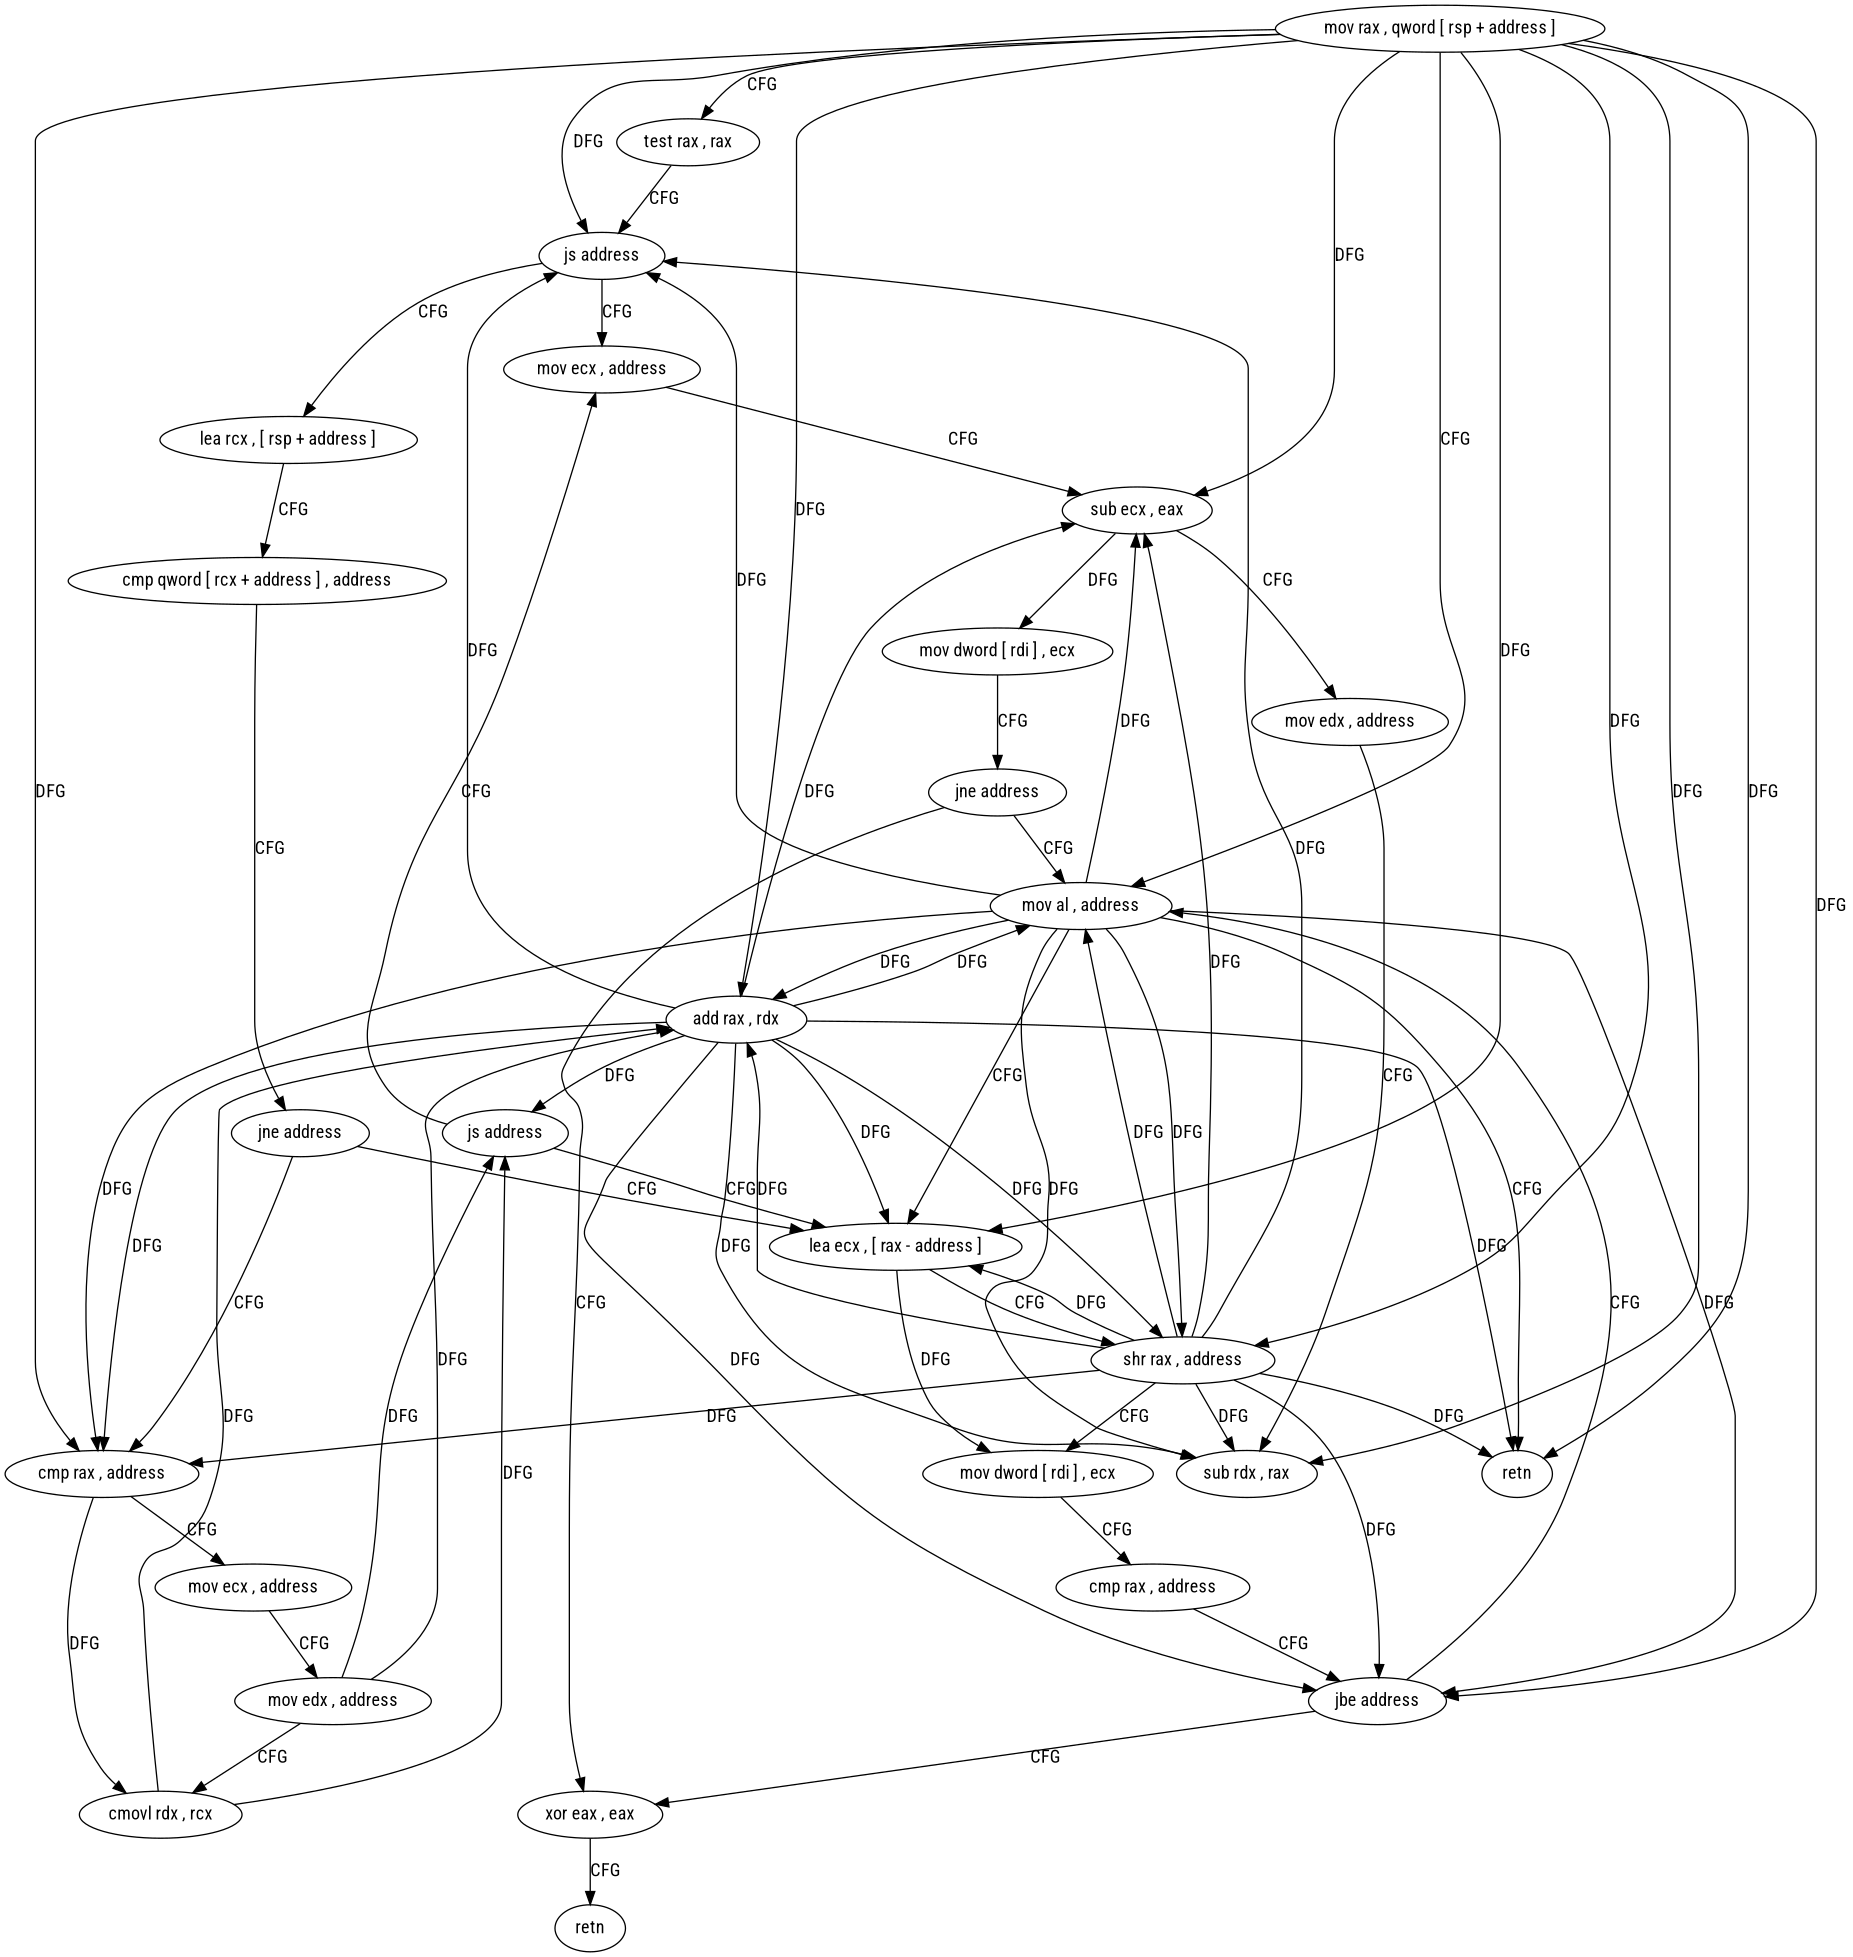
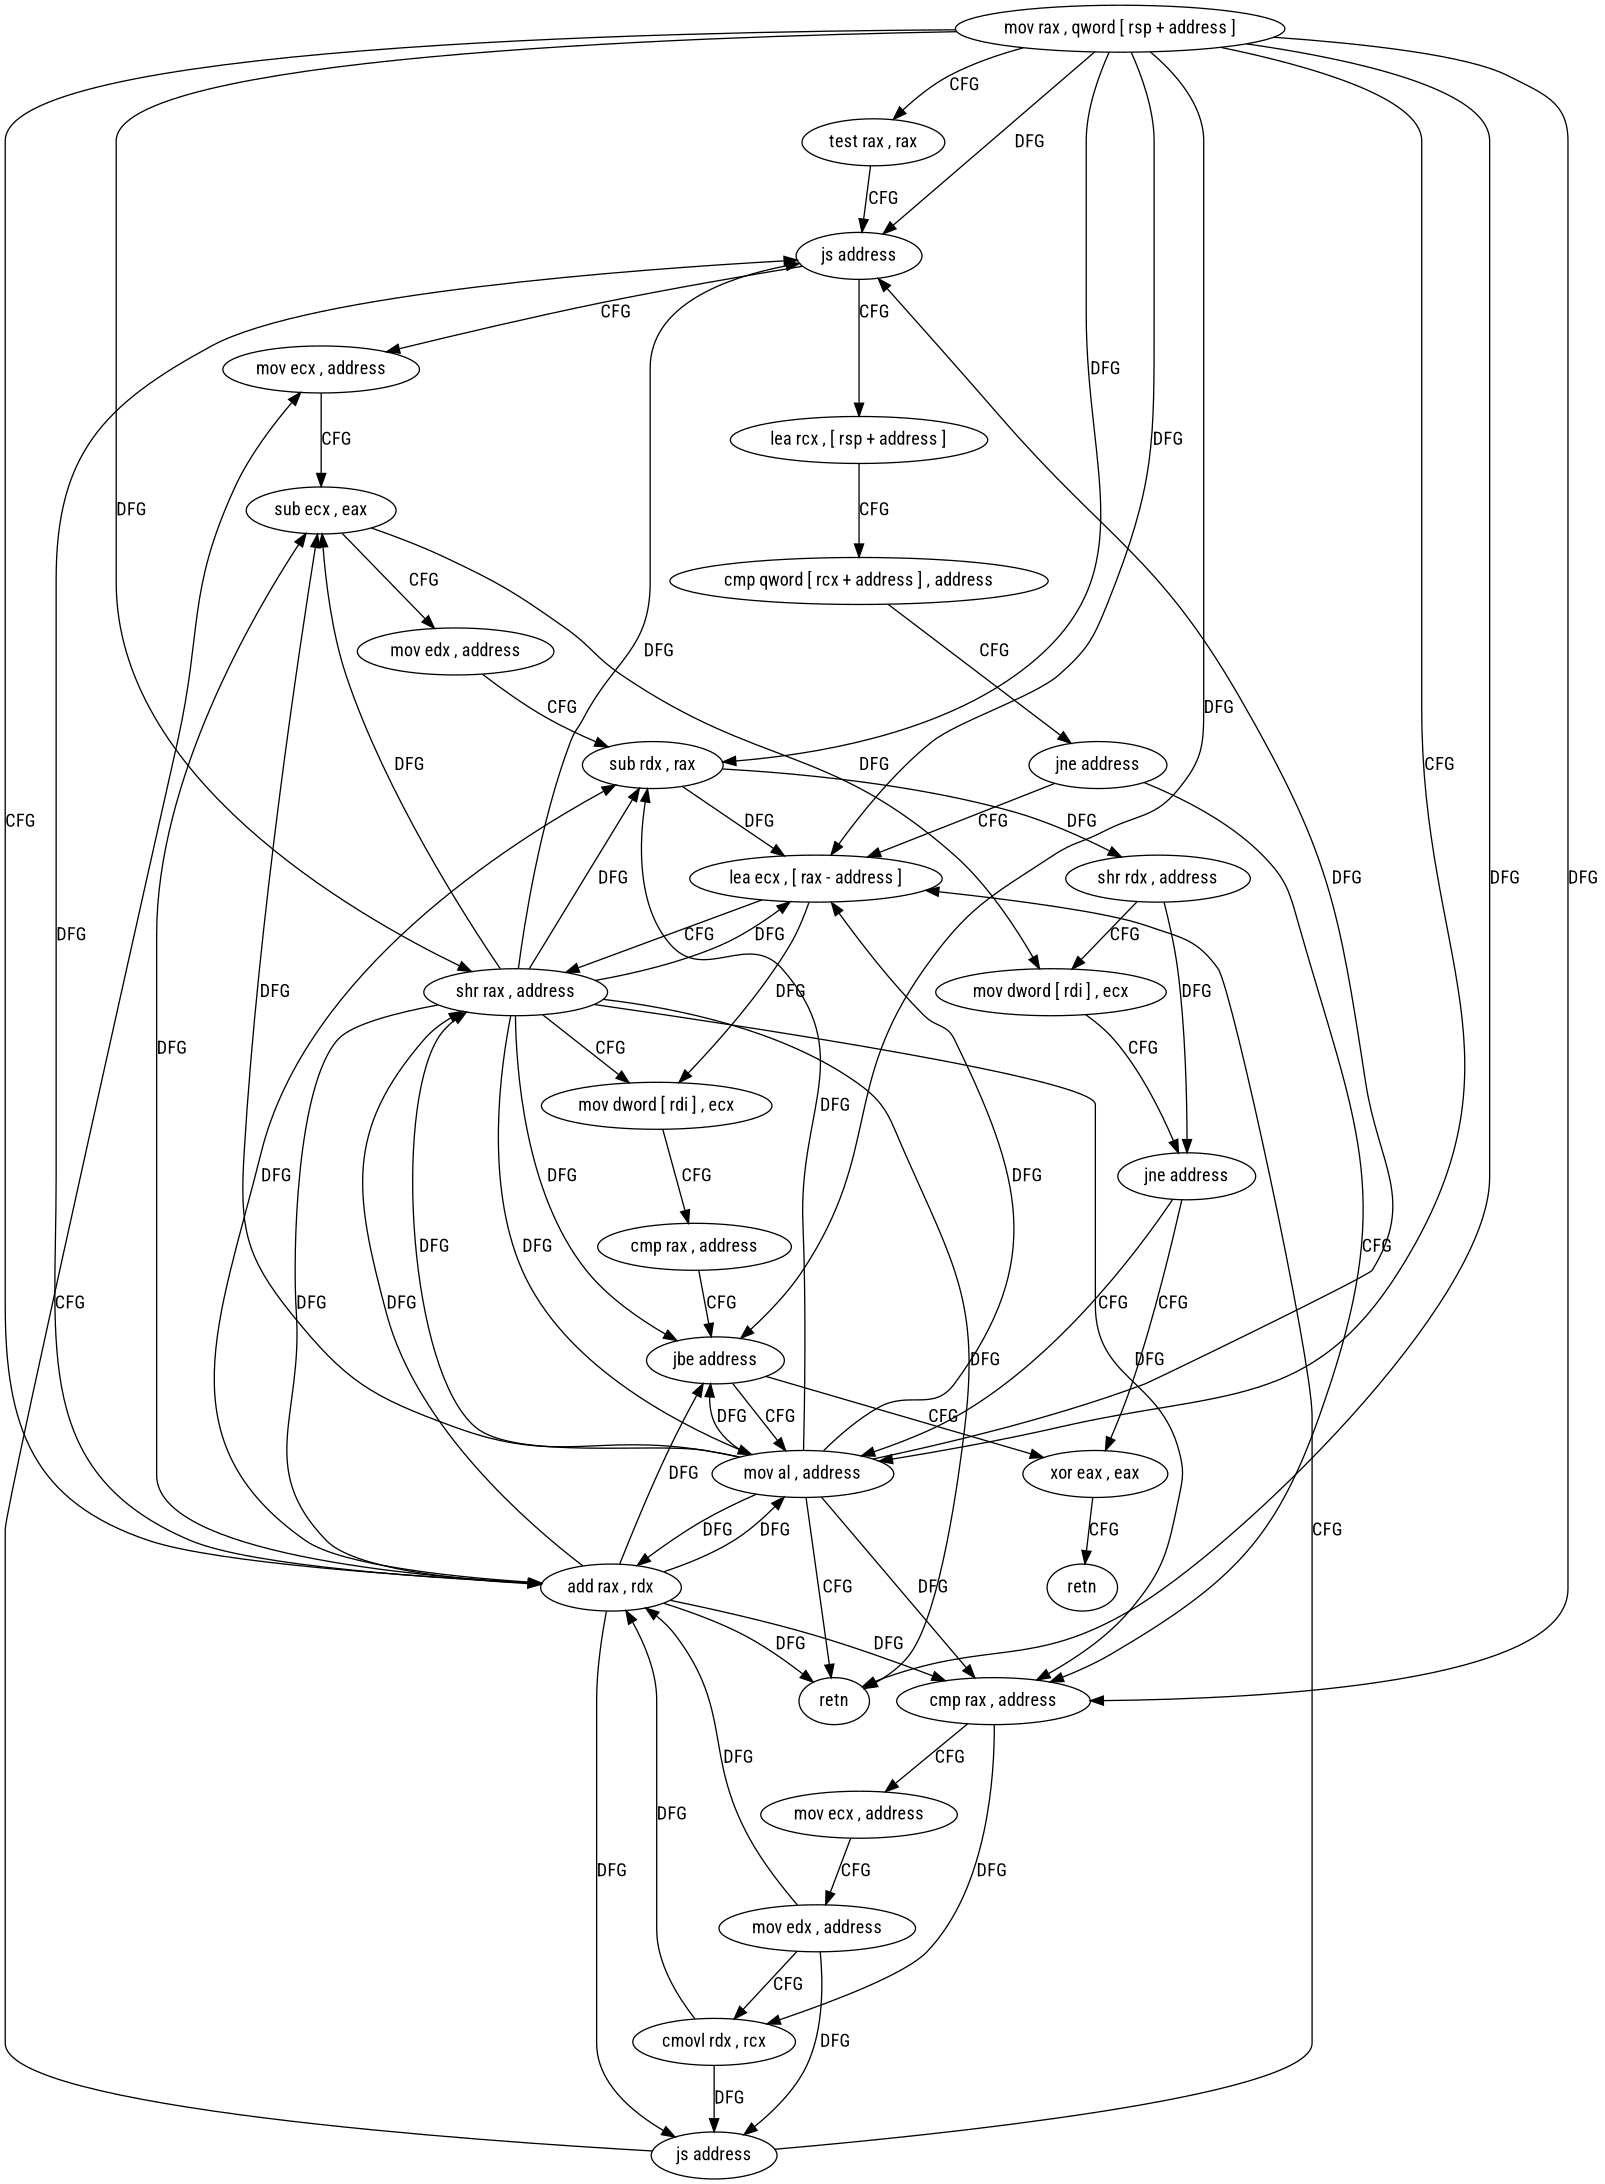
  digraph {
    fontname="Roboto Condensed"
    node [fontname="Roboto Condensed"]
    edge [fontname="Roboto Condensed"]
    n1 [label="mov rax , qword [ rsp + address ]"]
    n2 [label="test rax , rax"]
    n3 [label="js address"]
    n4 [label="sub ecx , eax"]
    n5 [label="sub rdx , rax"]
    n6 [label="mov al , address"]
    n7 [label="lea ecx , [ rax - address ]"]
    n8 [label="cmp rax , address"]
    n9 [label=retn]
    n10 [label="shr rax , address"]
    n11 [label="jbe address"]
    n12 [label="add rax , rdx"]
    n13 [label="mov ecx , address"]
    n14 [label="lea rcx , [ rsp + address ]"]
    n15 [label="mov edx , address"]
    n16 [label="mov dword [ rdi ] , ecx"]
+   n17 [label="shr rdx , address"]
    n18 [label="mov dword [ rdi ] , ecx"]
    n19 [label="mov ecx , address"]
    n20 [label="cmovl rdx , rcx"]
    n21 [label="xor eax , eax"]
    n22 [label="js address"]
    n23 [label="cmp qword [ rcx + address ] , address"]
    n24 [label="jne address"]
    n25 [label="jne address"]
    n26 [label=retn]
    n27 [label="cmp rax , address"]
    n28 [label="mov edx , address"]
    n1 -> n2 [label=CFG]
    n1 -> n3 [label=DFG]
-   n1 -> n4 [label=DFG]
    n1 -> n5 [label=DFG]
    n1 -> n6 [label=CFG]
    n1 -> n7 [label=DFG]
    n1 -> n8 [label=DFG]
    n1 -> n9 [label=DFG]
    n1 -> n10 [label=DFG]
    n1 -> n11 [label=DFG]
-   n1 -> n12 [label=DFG]
+   n1 -> n12 [label=CFG]
    n2 -> n3 [label=CFG]
    n3 -> n13 [label=CFG]
    n3 -> n14 [label=CFG]
    n4 -> n15 [label=CFG]
    n4 -> n16 [label=DFG]
+   n5 -> n17 [label=DFG]
    n6 -> n3 [label=DFG]
    n6 -> n4 [label=DFG]
    n6 -> n5 [label=DFG]
-   n6 -> n7 [label=CFG]
+   n6 -> n7 [label=DFG]
    n6 -> n8 [label=DFG]
    n6 -> n9 [label=CFG]
    n6 -> n10 [label=DFG]
    n6 -> n11 [label=DFG]
    n6 -> n12 [label=DFG]
    n7 -> n10 [label=CFG]
    n7 -> n18 [label=DFG]
    n8 -> n19 [label=CFG]
    n8 -> n20 [label=DFG]
    n10 -> n3 [label=DFG]
    n10 -> n4 [label=DFG]
    n10 -> n5 [label=DFG]
    n10 -> n6 [label=DFG]
    n10 -> n7 [label=DFG]
    n10 -> n8 [label=DFG]
    n10 -> n9 [label=DFG]
    n10 -> n11 [label=DFG]
    n10 -> n12 [label=DFG]
    n10 -> n18 [label=CFG]
    n11 -> n6 [label=CFG]
    n11 -> n21 [label=CFG]
    n12 -> n3 [label=DFG]
    n12 -> n4 [label=DFG]
    n12 -> n5 [label=DFG]
    n12 -> n6 [label=DFG]
-   n12 -> n7 [label=DFG]
+   n5 -> n7 [label=DFG]
    n12 -> n8 [label=DFG]
    n12 -> n9 [label=DFG]
    n12 -> n10 [label=DFG]
    n12 -> n11 [label=DFG]
    n12 -> n22 [label=DFG]
    n13 -> n4 [label=CFG]
    n14 -> n23 [label=CFG]
    n15 -> n5 [label=CFG]
    n16 -> n25 [label=CFG]
+   n17 -> n16 [label=CFG]
+   n17 -> n25 [label=DFG]
    n18 -> n27 [label=CFG]
    n19 -> n28 [label=CFG]
    n20 -> n12 [label=DFG]
    n20 -> n22 [label=DFG]
    n21 -> n26 [label=CFG]
    n22 -> n7 [label=CFG]
    n22 -> n13 [label=CFG]
    n23 -> n24 [label=CFG]
    n24 -> n7 [label=CFG]
    n24 -> n8 [label=CFG]
    n25 -> n6 [label=CFG]
    n25 -> n21 [label=CFG]
    n27 -> n11 [label=CFG]
    n28 -> n12 [label=DFG]
    n28 -> n20 [label=CFG]
    n28 -> n22 [label=DFG]
  }
